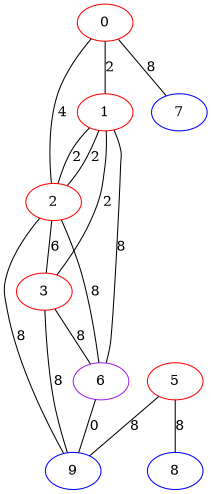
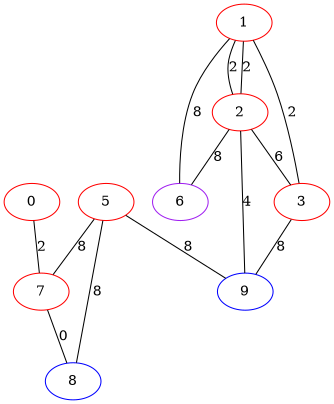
  graph {
    node [color=red weight=1]
    0
    1
    2
-   7 [color=blue weight=3]
+   7 [weight=3]
    3
    6 [color=purple weight=4]
    9 [color=blue weight=3]
    8 [color=blue weight=3]
    5
-   0 -- 1 [label=2]
-   0 -- 2 [label=4]
-   0 -- 7 [label=8]
+   0 -- 7 [label=2]
    1 -- 2 [label=2]
    1 -- 2 [label=2]
    1 -- 3 [label=2]
    1 -- 6 [label=8]
    2 -- 3 [label=6]
    2 -- 6 [label=8]
-   2 -- 9 [label=8]
-   3 -- 6 [label=8]
+   2 -- 9 [label=4]
+   7 -- 8 [label=0]
    3 -- 9 [label=8]
-   6 -- 9 [label=0]
+   5 -- 7 [label=8]
    5 -- 9 [label=8]
    5 -- 8 [label=8]
  }
